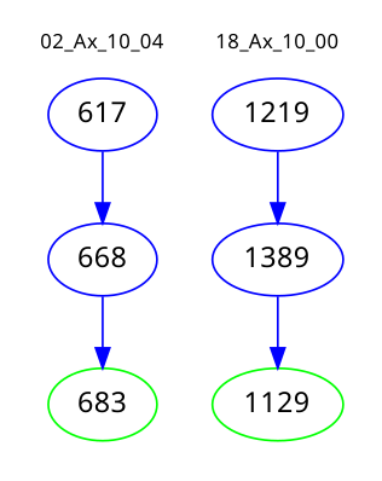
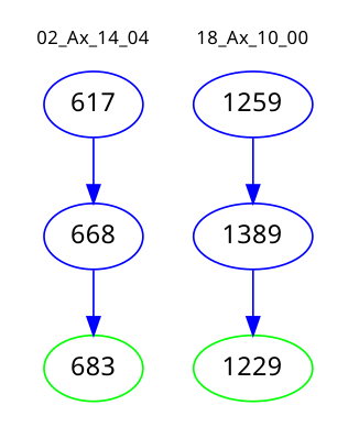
  digraph {
    fontname="Noto Sans"
    node [color=blue fontname="Noto Sans"]
    edge [color=blue fontname="Noto Sans"]
    n1 [label=617]
    n2 [label=668]
    n3 [color=green label=683]
-   n4 [label=1219]
+   n4 [label=1259]
    n5 [label=1389]
-   n6 [color=green label=1129]
+   n6 [color=green label=1229]
    subgraph cluster_1 {
      color=white
      fontsize=10
-     label="02_Ax_10_04"
+     label="02_Ax_14_04"
      n1
      n2
      n3
    }
    subgraph cluster_2 {
      color=white
      fontsize=10
      label="18_Ax_10_00"
      n4
      n5
      n6
    }
    n1 -> n2
    n2 -> n3
    n4 -> n5
    n5 -> n6
  }
